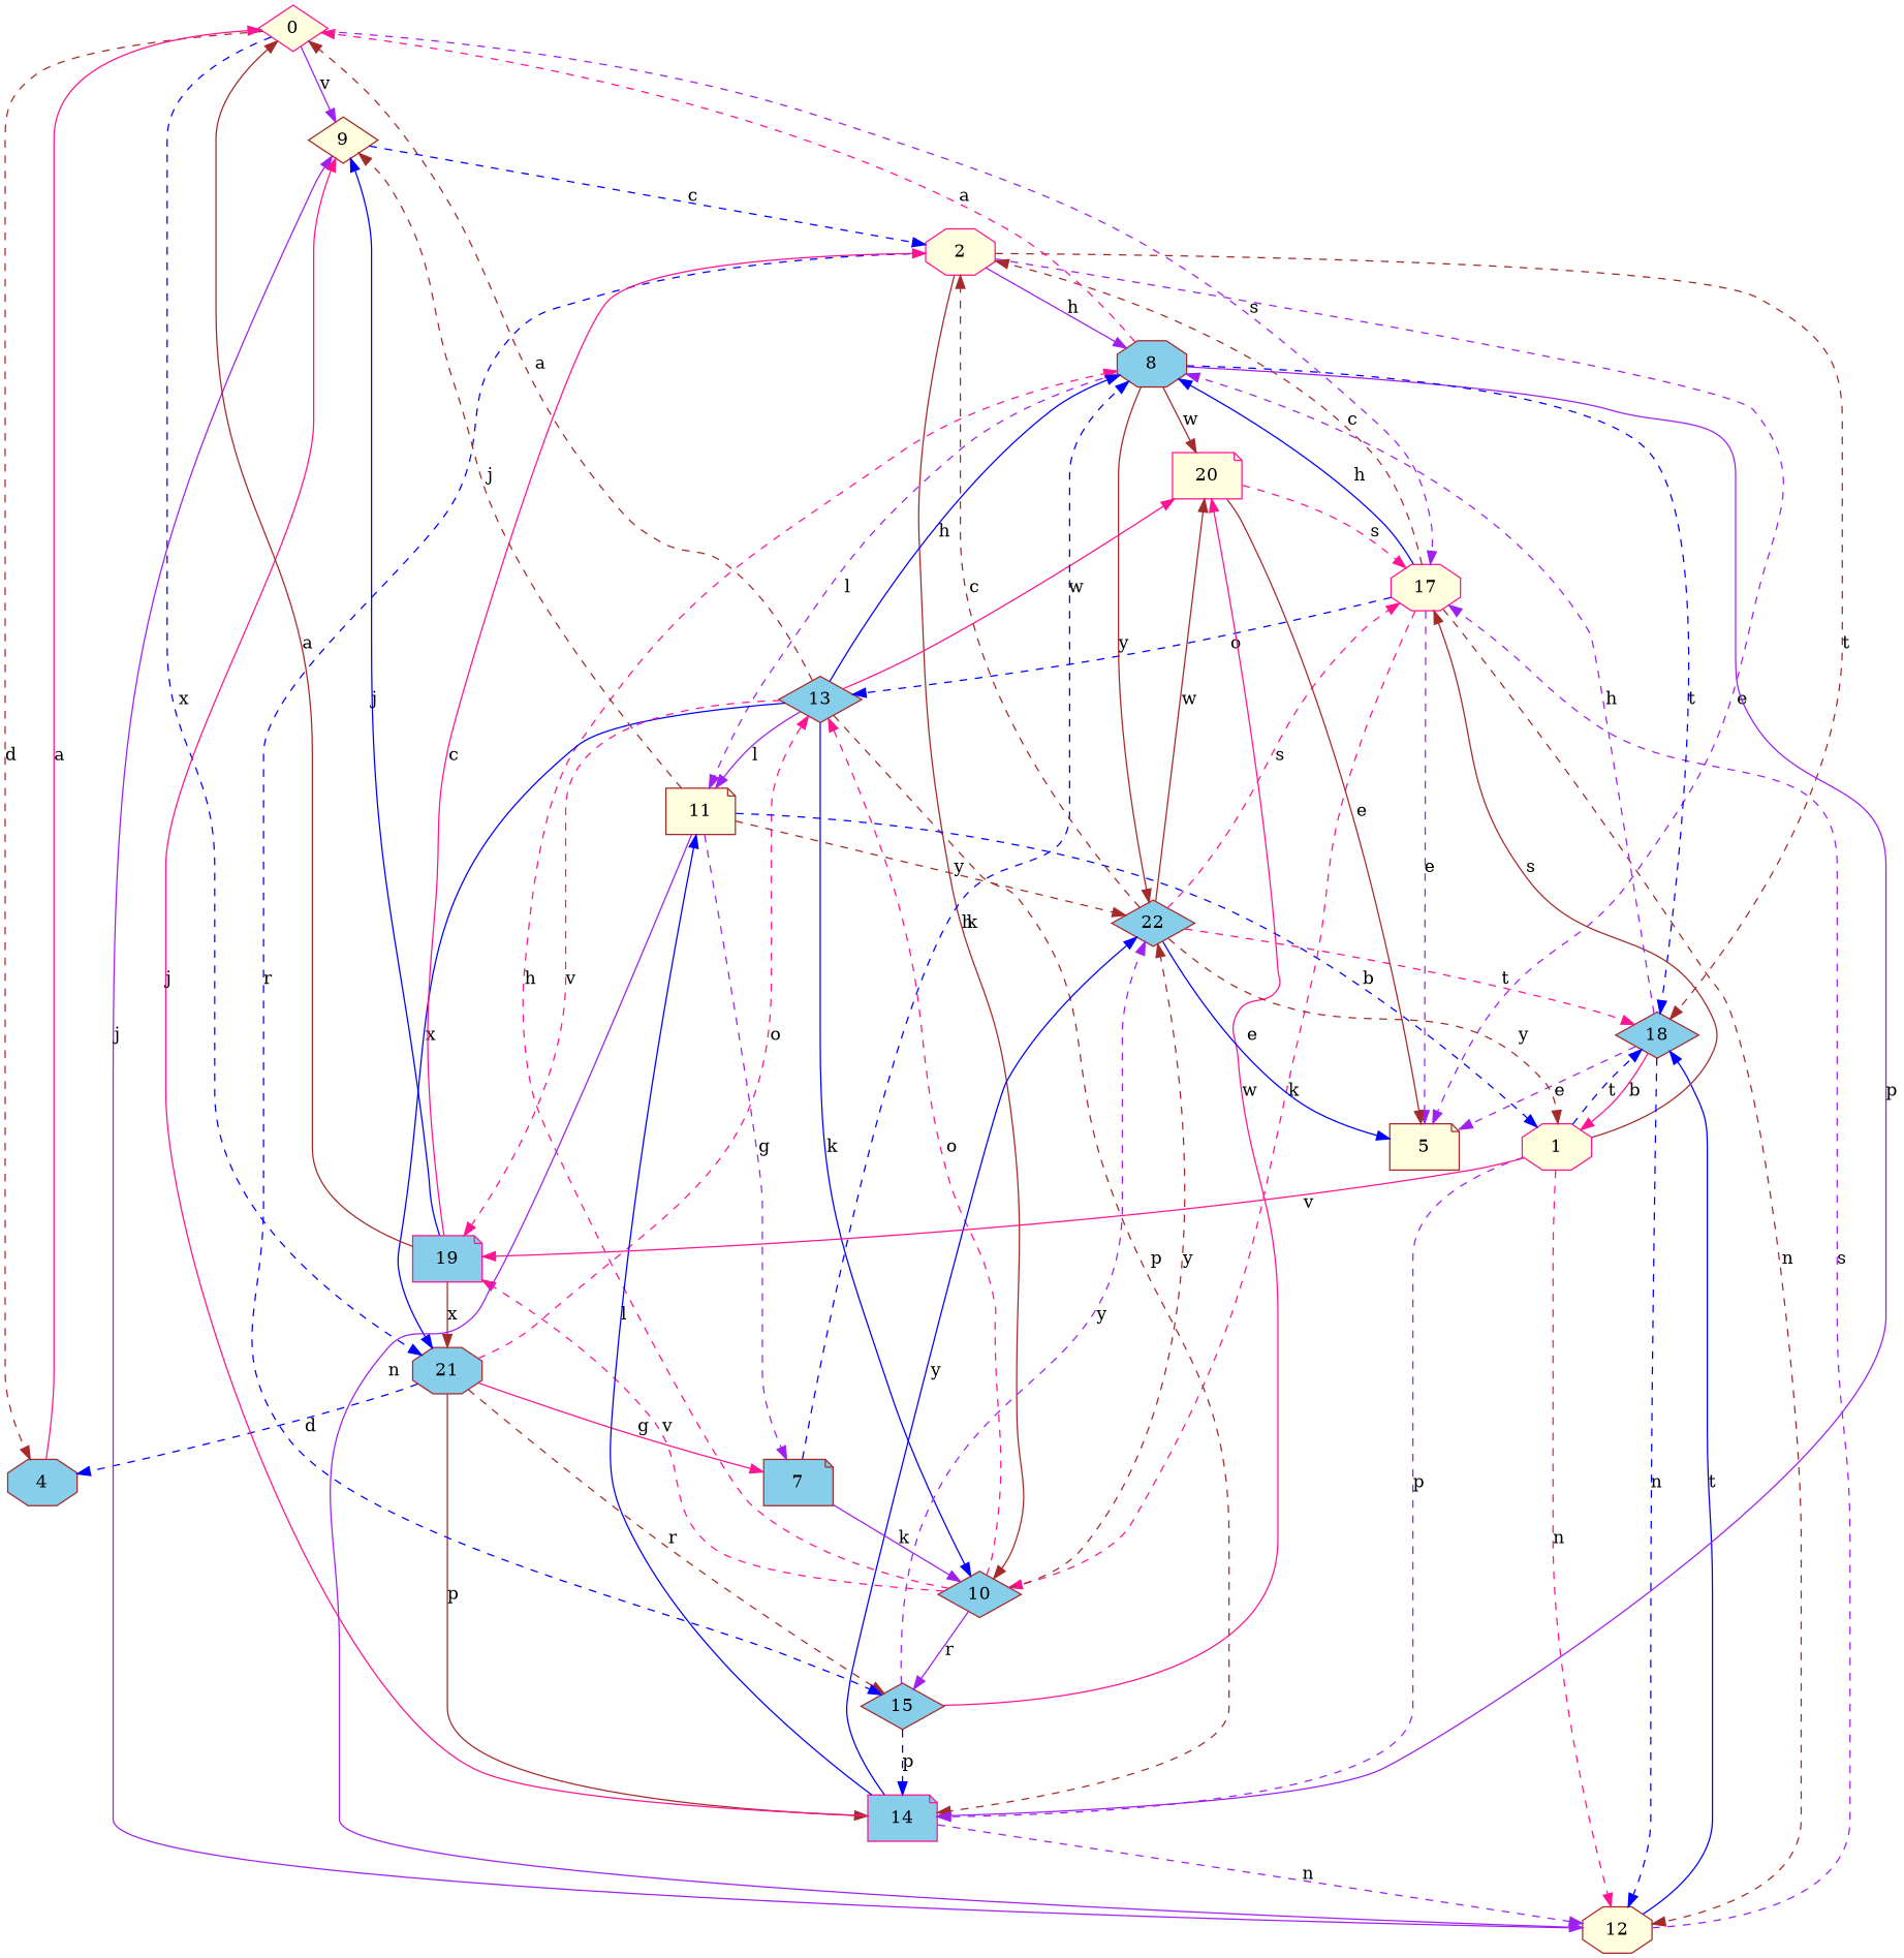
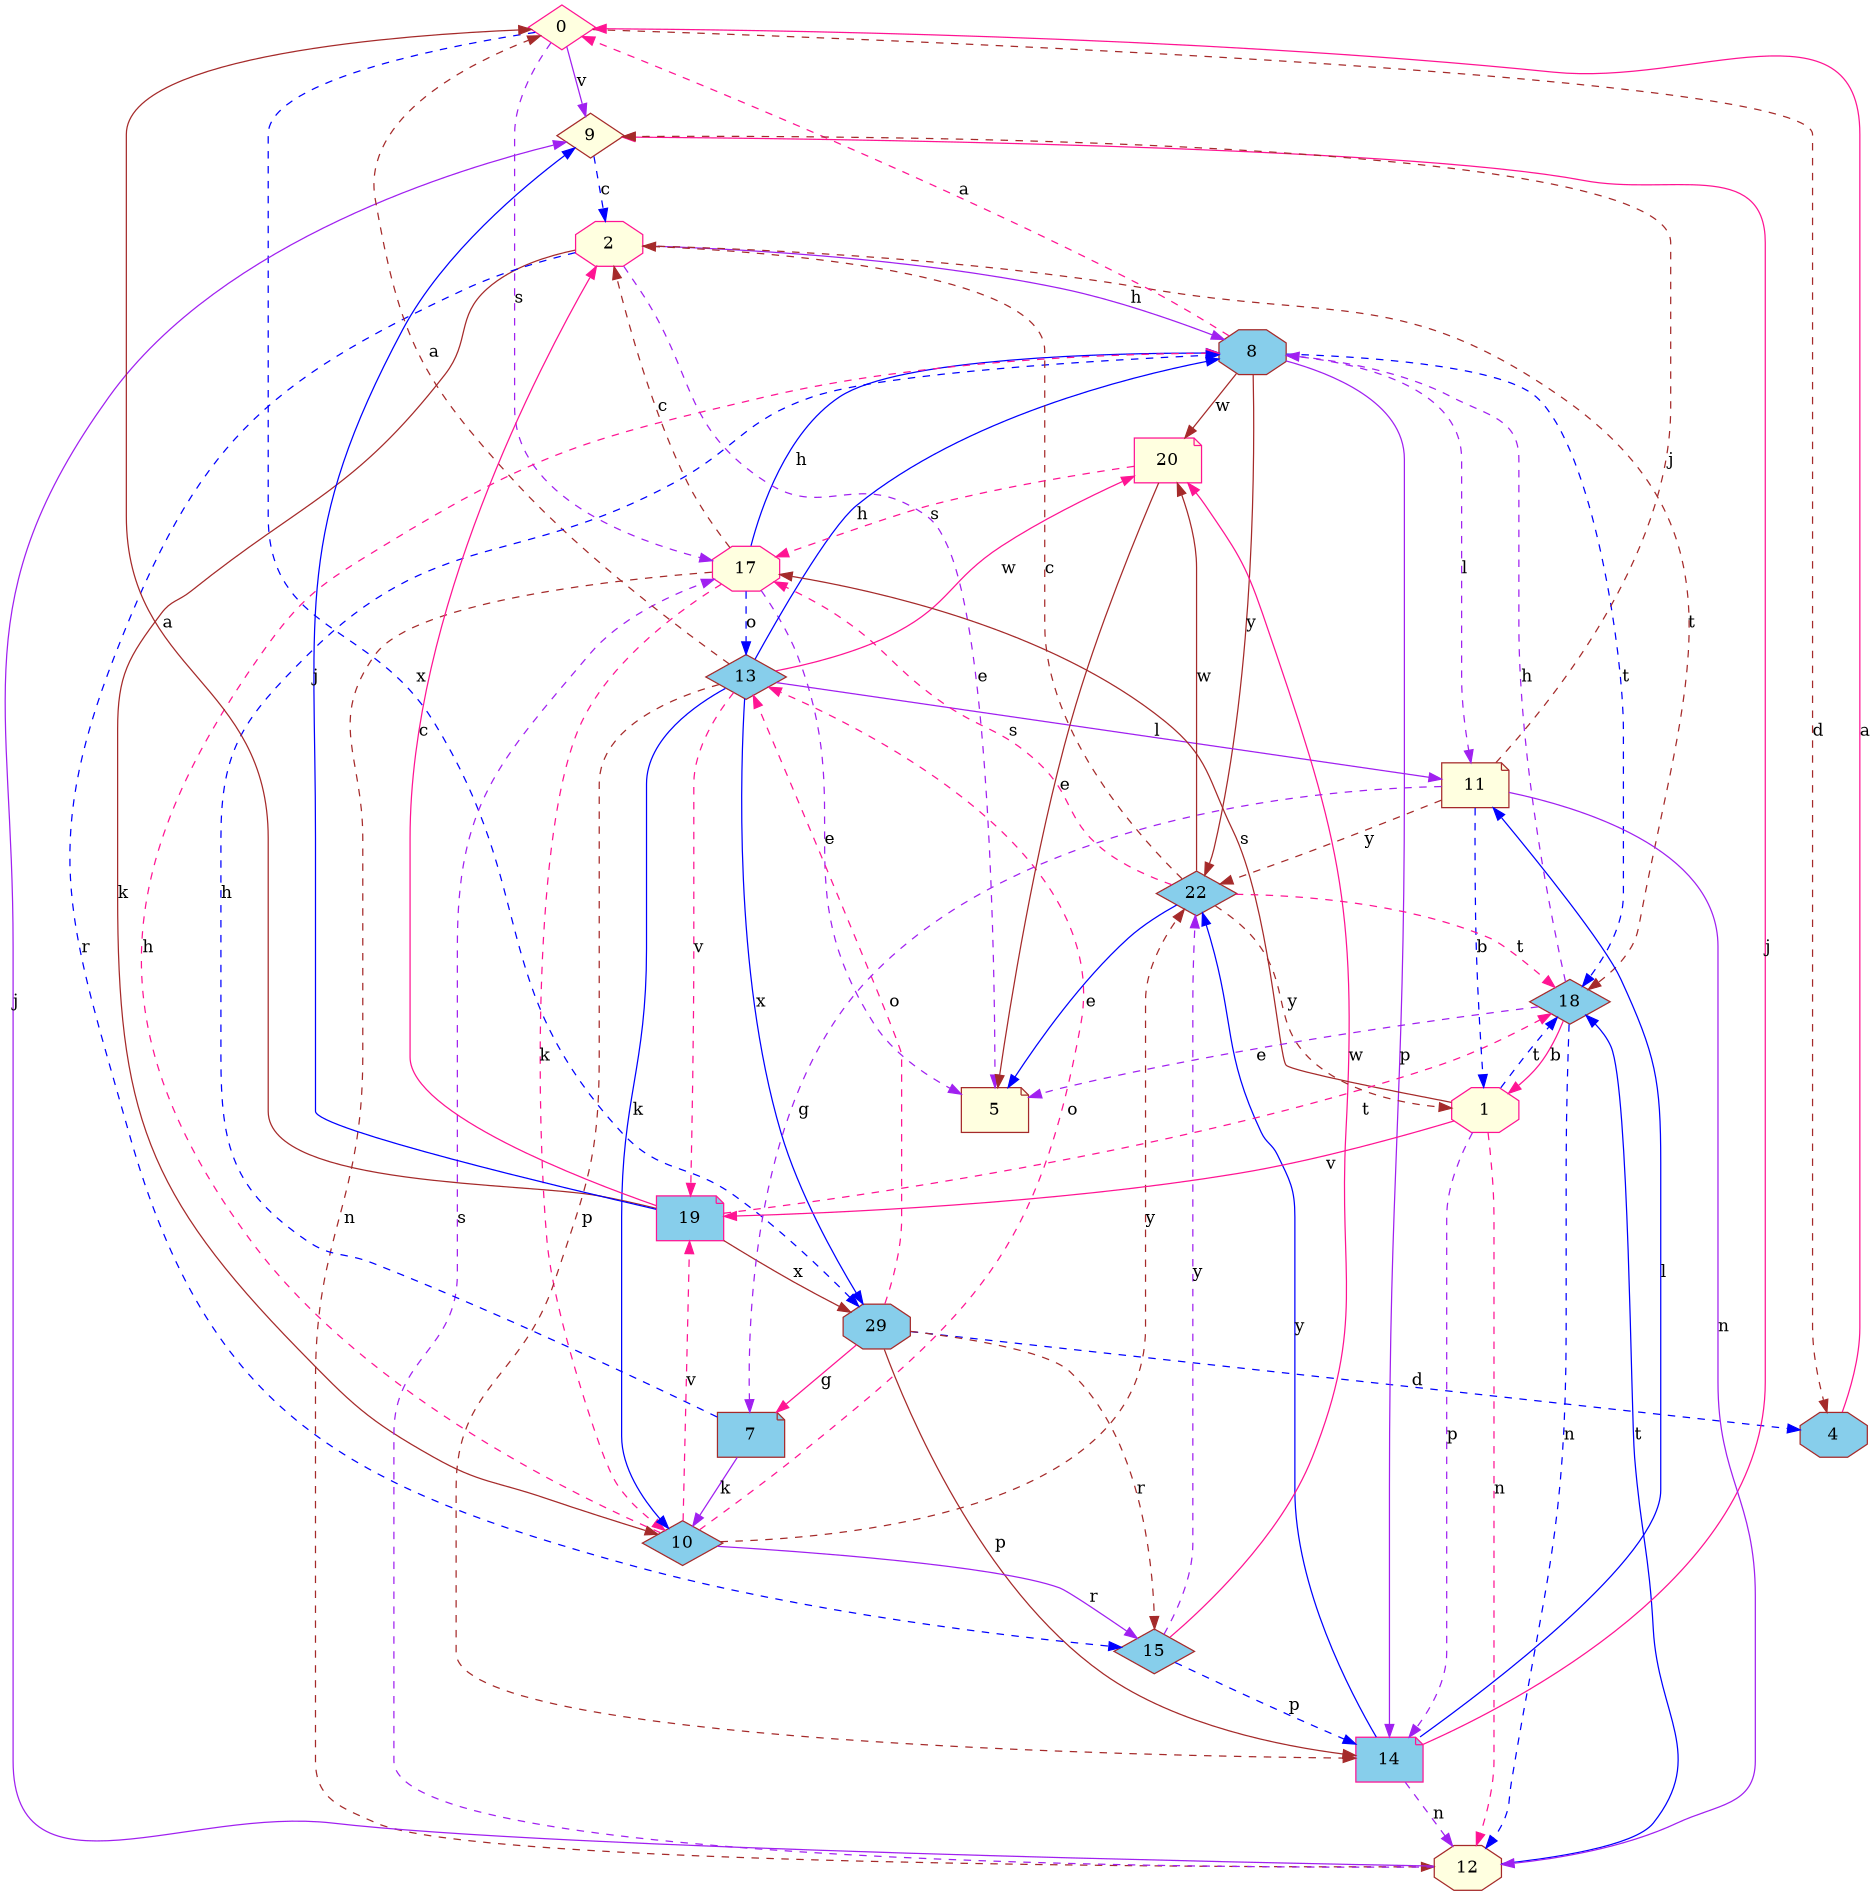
  strict digraph {
    node [color=brown fillcolor=skyblue shape=diamond style=filled]
    edge [color=brown style=dashed]
    0 [color=deeppink fillcolor=lightyellow]
    4 [shape=octagon]
    9 [fillcolor=lightyellow]
    17 [color=deeppink fillcolor=lightyellow shape=octagon]
-   21 [shape=octagon]
+   21 [shape=octagon label=29]
    2 [color=deeppink fillcolor=lightyellow shape=octagon]
    12 [fillcolor=lightyellow shape=octagon]
    5 [fillcolor=lightyellow shape=note]
    8 [shape=octagon]
    10
    13
    14 [color=deeppink shape=note]
    15
    7 [shape=note]
    1 [color=deeppink fillcolor=lightyellow shape=octagon]
    18
    19 [color=deeppink shape=note]
    11 [fillcolor=lightyellow shape=note]
    22
    20 [color=deeppink fillcolor=lightyellow shape=note]
    0 -> 4 [label=d]
    0 -> 9 [color=purple label=v style=solid]
    0 -> 17 [color=purple label=s]
    0 -> 21 [color=blue label=x]
    4 -> 0 [color=deeppink label=a style=solid]
    9 -> 2 [color=blue label=c]
    17 -> 2 [label=c]
    17 -> 12 [label=n]
    17 -> 5 [color=purple label=e]
    17 -> 8 [color=blue label=h style=solid]
    17 -> 10 [color=deeppink label=k]
    17 -> 13 [color=blue label=o]
    21 -> 4 [color=blue label=d]
    21 -> 13 [color=deeppink label=o]
    21 -> 14 [label=p style=solid]
    21 -> 15 [label=r]
    21 -> 7 [color=deeppink label=g style=solid]
    2 -> 5 [color=purple label=e]
    2 -> 8 [color=purple label=h style=solid]
    2 -> 10 [label=k style=solid]
    2 -> 15 [color=blue label=r]
    2 -> 18 [label=t]
    12 -> 9 [color=purple label=j style=solid]
    12 -> 17 [color=purple label=s]
    12 -> 18 [color=blue label=t style=solid]
    8 -> 0 [color=deeppink label=a]
    8 -> 14 [color=purple label=p style=solid]
    8 -> 18 [color=blue label=t]
    8 -> 11 [color=purple label=l]
    8 -> 22 [label=y style=solid]
    8 -> 20 [label=w style=solid]
    10 -> 8 [color=deeppink label=h]
    10 -> 13 [color=deeppink label=o]
    10 -> 15 [color=purple label=r style=solid]
    10 -> 19 [color=deeppink label=v]
    10 -> 22 [label=y]
    13 -> 0 [label=a]
    13 -> 21 [color=blue label=x style=solid]
    13 -> 8 [color=blue label=h style=solid]
    13 -> 10 [color=blue label=k style=solid]
    13 -> 14 [label=p]
    13 -> 19 [color=deeppink label=v]
    13 -> 11 [color=purple label=l style=solid]
    13 -> 20 [color=deeppink label=w style=solid]
    14 -> 9 [color=deeppink label=j style=solid]
    14 -> 12 [color=purple label=n]
    14 -> 11 [color=blue label=l style=solid]
    14 -> 22 [color=blue label=y style=solid]
    15 -> 14 [color=blue label=p]
    15 -> 22 [color=purple label=y]
    15 -> 20 [color=deeppink label=w style=solid]
    7 -> 8 [color=blue label=h]
    7 -> 10 [color=purple label=k style=solid]
    1 -> 17 [label=s style=solid]
    1 -> 12 [color=deeppink label=n]
    1 -> 14 [color=purple label=p]
    1 -> 18 [color=blue label=t]
    1 -> 19 [color=deeppink label=v style=solid]
    18 -> 12 [color=blue label=n]
    18 -> 5 [color=purple label=e]
    18 -> 8 [color=purple label=h]
    18 -> 1 [color=deeppink label=b style=solid]
    19 -> 0 [label=a style=solid]
    19 -> 9 [color=blue label=j style=solid]
    19 -> 21 [label=x style=solid]
    19 -> 2 [color=deeppink label=c style=solid]
+   19 -> 18 [color=deeppink label=t]
    11 -> 9 [label=j]
    11 -> 12 [color=purple label=n style=solid]
    11 -> 7 [color=purple label=g]
    11 -> 1 [color=blue label=b]
    11 -> 22 [label=y]
    22 -> 17 [color=deeppink label=s]
    22 -> 2 [label=c]
    22 -> 5 [color=blue label=e style=solid]
    22 -> 1 [label=y]
    22 -> 18 [color=deeppink label=t]
    22 -> 20 [label=w style=solid]
    20 -> 17 [color=deeppink label=s]
    20 -> 5 [label=e style=solid]
  }
